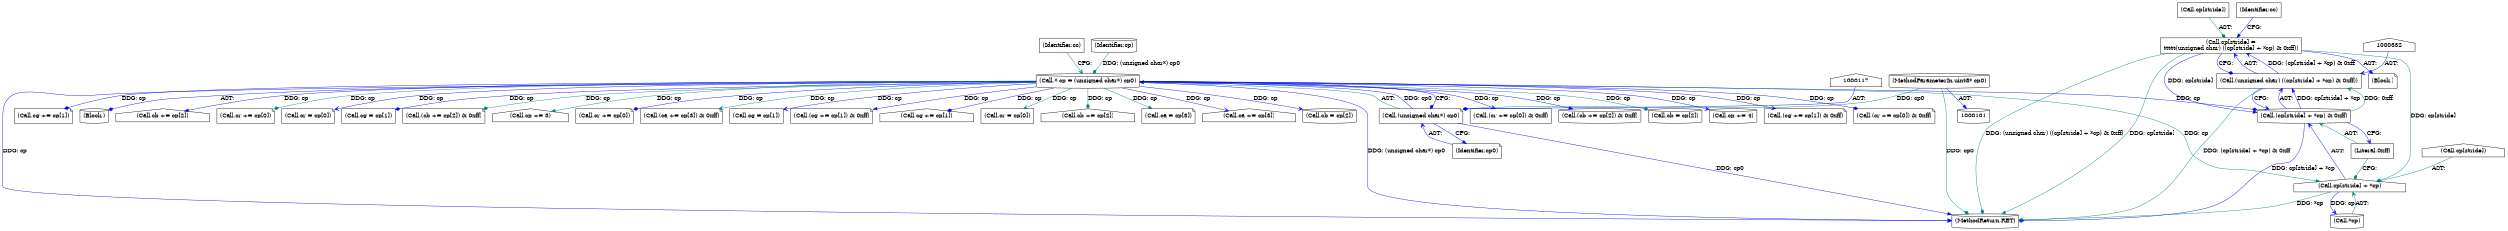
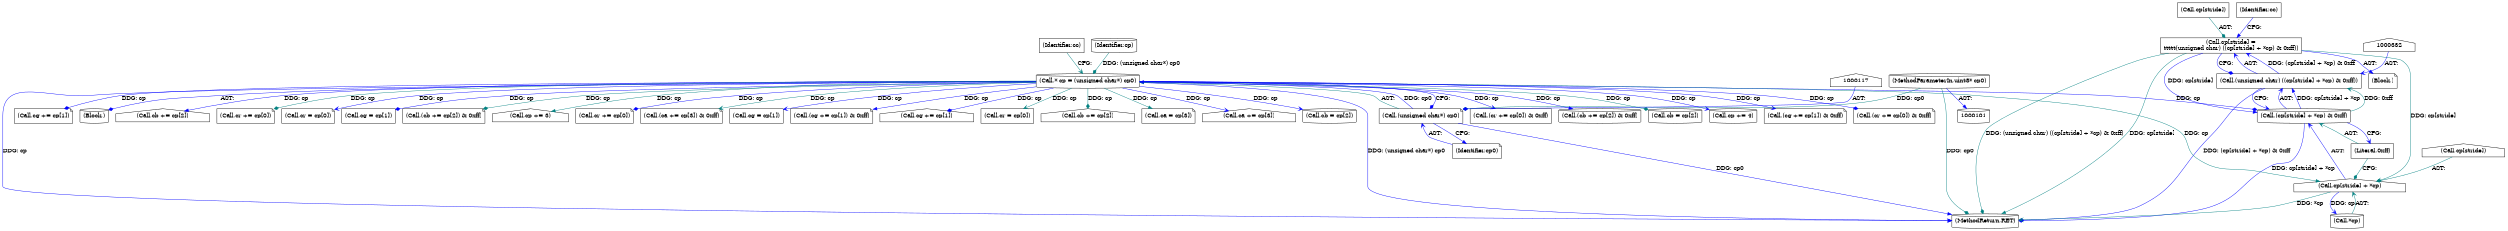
  digraph {
    fontname="DejaVu Serif"
    node [fontname="DejaVu Serif" shape=note]
    edge [arrowhead=vee color=blue fontname="DejaVu Serif"]
    n1 [label="(Call,cp[stride] =\n\t\t\t\t\t(unsigned char) ((cp[stride] + *cp) & 0xff))" shape=box]
    n2 [label="(Call,(unsigned char) ((cp[stride] + *cp) & 0xff))" shape=box]
    n3 [label="(Call,(cp[stride] + *cp) & 0xff)" shape=cylinder]
    n4 [label="(Call,cp[stride] + *cp)" shape=house]
    n5 [label="(MethodReturn,RET)" shape=cylinder]
    n6 [label="(Block,)"]
    n7 [label="(Literal,0xff)" shape=box]
    n8 [label="(Call,*cp)" shape=cylinder]
    n9 [label="(Call,* cp = (unsigned char*) cp0)" shape=cylinder]
    n10 [label="(Call,(unsigned char*) cp0)"]
    n11 [label="(Call,(cr += cp[0]) & 0xff)" shape=box]
    n12 [label="(Call,(cb += cp[2]) & 0xff)" shape=cylinder]
    n13 [label="(Call,cb = cp[2])" shape=cylinder]
    n14 [label="(Call,cp += 4)" shape=cylinder]
    n15 [label="(Call,(cg += cp[1]) & 0xff)"]
    n16 [label="(Call,(cr += cp[0]) & 0xff)"]
    n17 [label="(Call,cg += cp[1])"]
    n18 [label="(Block,)" shape=cylinder]
    n19 [label="(Call,cb += cp[2])" shape=house]
    n20 [label="(Call,cr += cp[0])"]
    n21 [label="(Call,cr = cp[0])"]
    n22 [label="(Call,cg = cp[1])" shape=box]
    n23 [label="(Call,(cb += cp[2]) & 0xff)"]
    n24 [label="(Call,cp += 3)" shape=house]
    n25 [label="(Call,cr += cp[0])"]
    n26 [label="(Call,(ca += cp[3]) & 0xff)"]
    n27 [label="(Call,cg = cp[1])" shape=box]
    n28 [label="(Call,(cg += cp[1]) & 0xff)"]
    n29 [label="(Call,cg += cp[1])" shape=house]
    n30 [label="(Call,cr = cp[0])" shape=box]
    n31 [label="(Call,cb += cp[2])" shape=house]
    n32 [label="(Call,ca = cp[3])"]
    n33 [label="(Call,ca += cp[3])" shape=house]
    n34 [label="(Call,cb = cp[2])" shape=cylinder]
    n35 [label="(Identifier,cp0)"]
    n36 [label="(MethodParameterIn,uint8* cp0)" shape=cylinder]
    1000101 [shape=cylinder]
    n38 [label="(Call,cp[stride])" shape=house]
    n39 [label="(Identifier,cp)" shape=cylinder]
    n40 [label="(Call,cp[stride])" shape=box]
    n41 [label="(Identifier,cc)" shape=box]
    n42 [label="(Identifier,cc)" shape=box]
    1000332 [shape=house]
    1000117 [shape=house]
    n1 -> n2 [arrowhead=diamond label="CFG: "]
    n1 -> n3 [arrowhead=normal label="DDG: cp[stride]"]
    n1 -> n4 [color=teal label="DDG: cp[stride]"]
    n1 -> n5 [arrowhead=diamond color=teal label="DDG: (unsigned char) ((cp[stride] + *cp) & 0xff)"]
    n1 -> n5 [arrowhead=normal color=teal label="DDG: cp[stride]"]
    n1 -> n6 [arrowhead=normal label="AST: "]
    n2 -> n1 [label="AST: "]
    n2 -> n1 [label="DDG: (cp[stride] + *cp) & 0xff"]
    n2 -> n3 [label="CFG: "]
-   n2 -> n5 [arrowhead=diamond color=teal label="DDG: (cp[stride] + *cp) & 0xff"]
+   n2 -> n5 [arrowhead=diamond label="DDG: (cp[stride] + *cp) & 0xff"]
    n3 -> n2 [label="AST: "]
    n3 -> n2 [arrowhead=normal label="DDG: cp[stride] + *cp"]
    n3 -> n2 [color=teal label="DDG: 0xff"]
    n3 -> n5 [arrowhead=diamond label="DDG: cp[stride] + *cp"]
    n3 -> n7 [label="CFG: "]
    n4 -> n3 [label="AST: "]
    n4 -> n5 [color=teal label="DDG: *cp"]
    n4 -> n8 [label="DDG: cp"]
    n7 -> n3 [color=teal label="AST: "]
    n7 -> n4 [arrowhead=diamond color=teal label="CFG: "]
    n8 -> n4 [color=teal label="AST: "]
    n9 -> n3 [arrowhead=diamond label="DDG: cp"]
    n9 -> n4 [arrowhead=normal color=teal label="DDG: cp"]
    n9 -> n5 [arrowhead=normal label="DDG: cp"]
    n9 -> n5 [label="DDG: (unsigned char*) cp0"]
    n9 -> n10 [arrowhead=diamond label="CFG: "]
    n9 -> n11 [label="DDG: cp"]
    n9 -> n12 [arrowhead=normal label="DDG: cp"]
    n9 -> n13 [arrowhead=diamond color=teal label="DDG: cp"]
    n9 -> n14 [label="DDG: cp"]
    n9 -> n15 [label="DDG: cp"]
    n9 -> n16 [arrowhead=diamond label="DDG: cp"]
    n9 -> n17 [arrowhead=diamond label="DDG: cp"]
    n9 -> n18 [arrowhead=diamond label="AST: "]
    n9 -> n19 [arrowhead=normal label="DDG: cp"]
    n9 -> n20 [arrowhead=diamond color=teal label="DDG: cp"]
    n9 -> n21 [label="DDG: cp"]
    n9 -> n22 [arrowhead=diamond label="DDG: cp"]
    n9 -> n23 [arrowhead=diamond color=teal label="DDG: cp"]
    n9 -> n24 [arrowhead=normal color=teal label="DDG: cp"]
    n9 -> n25 [arrowhead=diamond label="DDG: cp"]
    n9 -> n26 [color=teal label="DDG: cp"]
    n9 -> n27 [label="DDG: cp"]
    n9 -> n28 [arrowhead=normal label="DDG: cp"]
    n9 -> n29 [arrowhead=diamond label="DDG: cp"]
    n9 -> n30 [color=teal label="DDG: cp"]
    n9 -> n31 [arrowhead=diamond color=teal label="DDG: cp"]
    n9 -> n32 [arrowhead=normal color=teal label="DDG: cp"]
    n9 -> n33 [label="DDG: cp"]
    n9 -> n34 [label="DDG: cp"]
    n10 -> n5 [arrowhead=normal label="DDG: cp0"]
    n10 -> n9 [arrowhead=normal color=teal label="AST: "]
    n10 -> n9 [arrowhead=normal label="DDG: cp0"]
    n10 -> n35 [arrowhead=normal label="CFG: "]
    n35 -> n10 [label="AST: "]
    n36 -> n5 [arrowhead=diamond color=teal label="DDG: cp0"]
    n36 -> n10 [arrowhead=diamond color=teal label="DDG: cp0"]
    n36 -> 1000101 [arrowhead=normal label="AST: "]
    n38 -> n4 [arrowhead=diamond color=teal label="AST: "]
    n39 -> n9 [arrowhead=diamond color=teal label="DDG: (unsigned char*) cp0"]
    n40 -> n1 [arrowhead=diamond color=teal label="AST: "]
    n41 -> n9 [color=teal label="CFG: "]
    n42 -> n1 [arrowhead=normal label="CFG: "]
    1000332 -> n2 [label="AST: "]
    1000117 -> n10 [arrowhead=diamond label="AST: "]
  }
